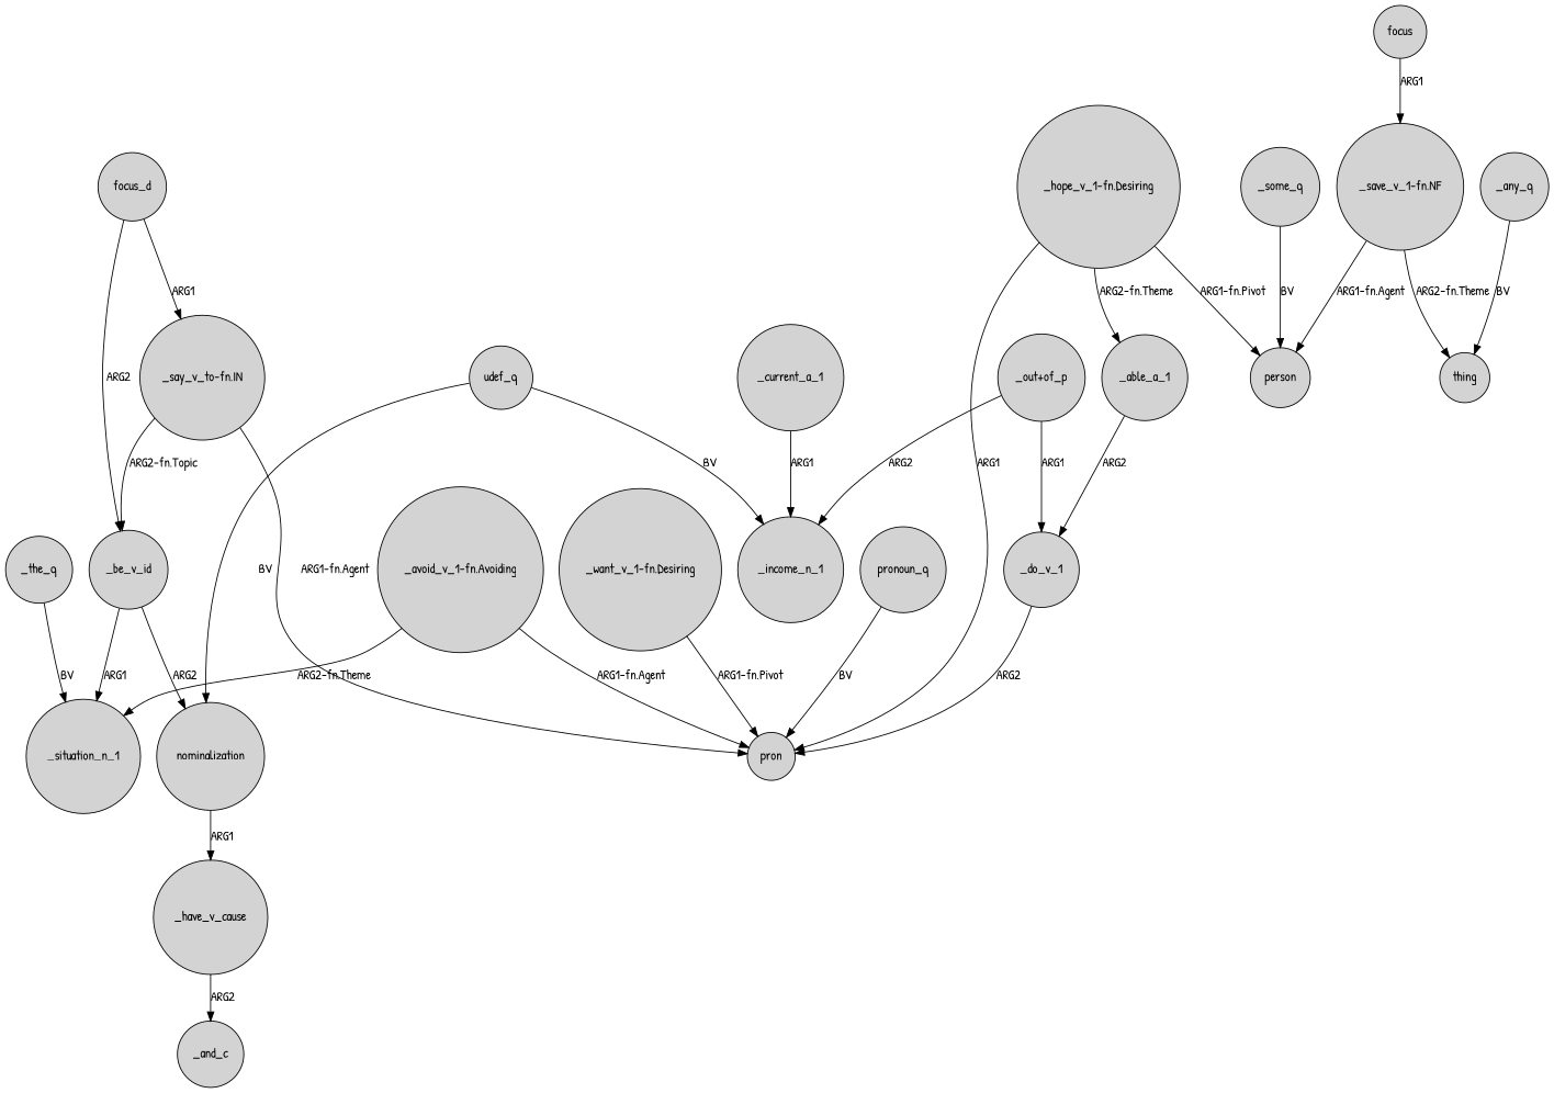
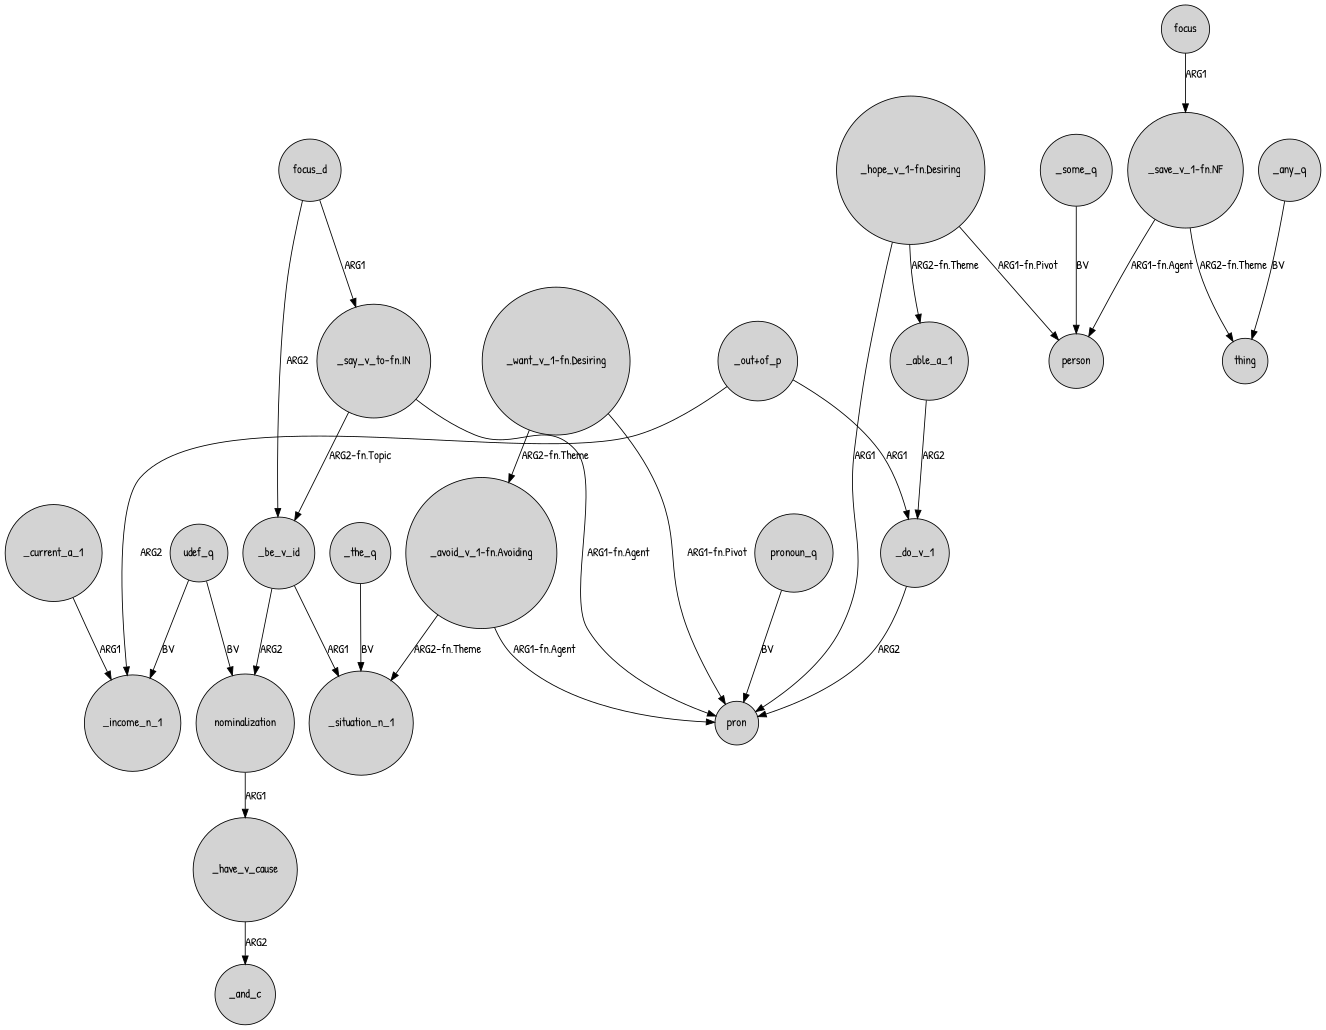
  digraph {
    fontname="Patrick Hand"
    node [fontname="Patrick Hand" shape=circle style=filled]
    edge [fontname="Patrick Hand"]
    focus_d
    _be_v_id
    "_say_v_to-fn.IN"
    nominalization
    _situation_n_1
    pron
    _have_v_cause
    "_avoid_v_1-fn.Avoiding"
    _able_a_1
    _do_v_1
    _and_c
    "_want_v_1-fn.Desiring"
    "_out+of_p"
    _income_n_1
    _the_q
    _current_a_1
    udef_q
    "_save_v_1-fn.NF"
    person
    thing
    pronoun_q
    _some_q
    "_hope_v_1-fn.Desiring"
    n24 [label=focus]
    _any_q
    focus_d -> _be_v_id [label=ARG2]
    focus_d -> "_say_v_to-fn.IN" [label=ARG1]
    _be_v_id -> nominalization [label=ARG2]
    _be_v_id -> _situation_n_1 [label=ARG1]
    "_say_v_to-fn.IN" -> _be_v_id [label="ARG2-fn.Topic"]
    "_say_v_to-fn.IN" -> pron [label="ARG1-fn.Agent"]
    nominalization -> _have_v_cause [label=ARG1]
    _have_v_cause -> _and_c [label=ARG2]
    "_avoid_v_1-fn.Avoiding" -> _situation_n_1 [label="ARG2-fn.Theme"]
    "_avoid_v_1-fn.Avoiding" -> pron [label="ARG1-fn.Agent"]
    _able_a_1 -> _do_v_1 [label=ARG2]
    _do_v_1 -> pron [label=ARG2]
    "_want_v_1-fn.Desiring" -> pron [label="ARG1-fn.Pivot"]
+   "_want_v_1-fn.Desiring" -> "_avoid_v_1-fn.Avoiding" [label="ARG2-fn.Theme"]
    "_out+of_p" -> _do_v_1 [label=ARG1]
    "_out+of_p" -> _income_n_1 [label=ARG2]
    _the_q -> _situation_n_1 [label=BV]
    _current_a_1 -> _income_n_1 [label=ARG1]
    udef_q -> nominalization [label=BV]
    udef_q -> _income_n_1 [label=BV]
    "_save_v_1-fn.NF" -> person [label="ARG1-fn.Agent"]
    "_save_v_1-fn.NF" -> thing [label="ARG2-fn.Theme"]
    pronoun_q -> pron [label=BV]
    _some_q -> person [label=BV]
    "_hope_v_1-fn.Desiring" -> pron [label=ARG1]
    "_hope_v_1-fn.Desiring" -> _able_a_1 [label="ARG2-fn.Theme"]
    "_hope_v_1-fn.Desiring" -> person [label="ARG1-fn.Pivot"]
    n24 -> "_save_v_1-fn.NF" [label=ARG1]
    _any_q -> thing [label=BV]
  }
